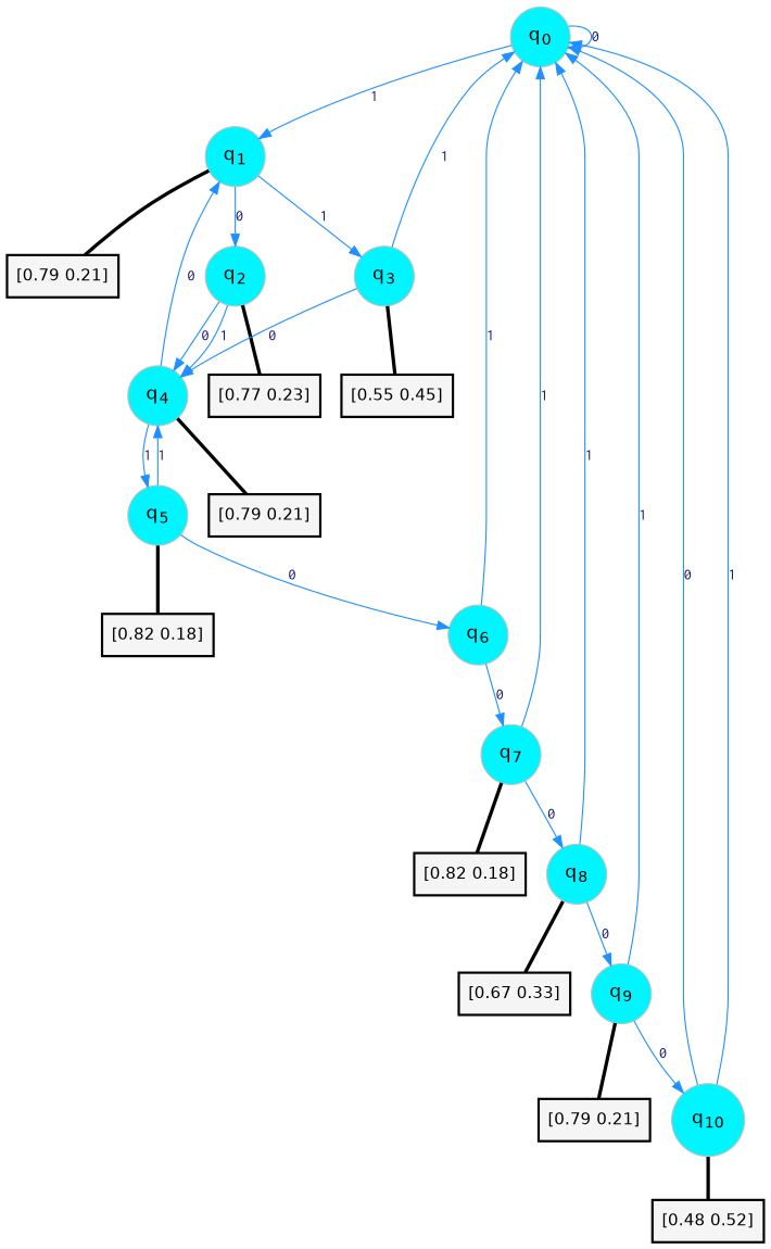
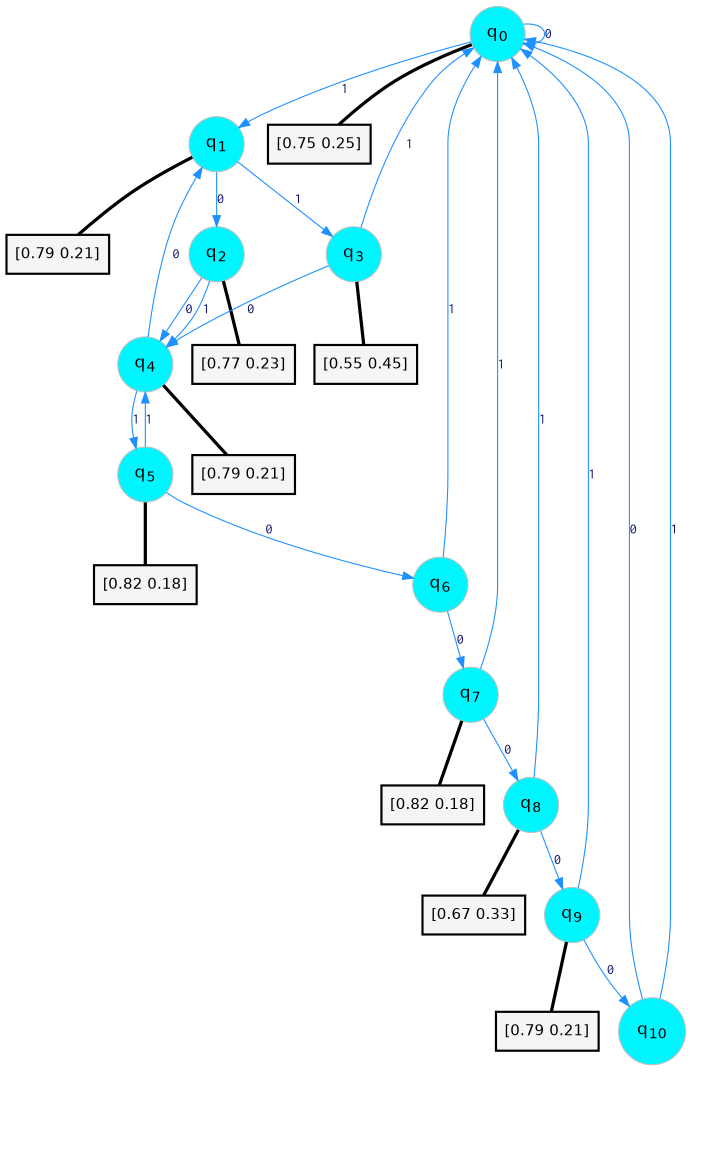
  digraph {
    rankdir=TD
    node [color=gray fillcolor=turquoise1 fontcolor=black fontname=Helvetica fontsize=16 fontweight=bold shape=circle style=filled]
    edge [arrowsize=1 color=dodgerblue1 fontcolor=midnightblue fontname=courier fontweight=bold penwidth=1 style=solid weight=20]
    n1 [label=<q<SUB>0</SUB>>]
    n2 [label=<q<SUB>1</SUB>>]
+   n3 [color=black fillcolor=whitesmoke fontsize=14 label="[0.75 0.25]" penwidth=2 shape=box]
    n4 [label=<q<SUB>2</SUB>>]
    n5 [label=<q<SUB>3</SUB>>]
    n6 [color=black fillcolor=whitesmoke fontsize=14 label="[0.79 0.21]" penwidth=2 shape=box]
    n7 [label=<q<SUB>4</SUB>>]
    n8 [color=black fillcolor=whitesmoke fontsize=14 label="[0.77 0.23]" penwidth=2 shape=box]
    n9 [color=black fillcolor=whitesmoke fontsize=14 label="[0.55 0.45]" penwidth=2 shape=box]
    n10 [label=<q<SUB>5</SUB>>]
    n11 [color=black fillcolor=whitesmoke fontsize=14 label="[0.79 0.21]" penwidth=2 shape=box]
    n12 [label=<q<SUB>6</SUB>>]
    n13 [color=black fillcolor=whitesmoke fontsize=14 label="[0.82 0.18]" penwidth=2 shape=box]
    n14 [label=<q<SUB>7</SUB>>]
    n15 [label=<q<SUB>8</SUB>>]
    n16 [color=black fillcolor=whitesmoke fontsize=14 label="[0.82 0.18]" penwidth=2 shape=box]
    n17 [label=<q<SUB>9</SUB>>]
    n18 [color=black fillcolor=whitesmoke fontsize=14 label="[0.67 0.33]" penwidth=2 shape=box]
    n19 [label=<q<SUB>10</SUB>>]
    n20 [color=black fillcolor=whitesmoke fontsize=14 label="[0.79 0.21]" penwidth=2 shape=box]
-   n21 [color=black fillcolor=whitesmoke fontsize=14 label="[0.48 0.52]" penwidth=2 shape=box]
    n1 -> n1 [label=0]
    n1 -> n2 [label=1]
+   n1 -> n3 [arrowhead=none color=black penwidth=3]
    n2 -> n4 [label=0]
    n2 -> n5 [label=1]
    n2 -> n6 [arrowhead=none color=black penwidth=3]
    n4 -> n7 [label=0]
    n4 -> n7 [label=1]
    n4 -> n8 [arrowhead=none color=black penwidth=3]
    n5 -> n1 [label=1]
    n5 -> n7 [label=0]
    n5 -> n9 [arrowhead=none color=black penwidth=3]
    n7 -> n2 [label=0]
    n7 -> n10 [label=1]
    n7 -> n11 [arrowhead=none color=black penwidth=3]
    n10 -> n7 [label=1]
    n10 -> n12 [label=0]
    n10 -> n13 [arrowhead=none color=black penwidth=3]
    n12 -> n1 [label=1]
    n12 -> n14 [label=0]
    n14 -> n1 [label=1]
    n14 -> n15 [label=0]
    n14 -> n16 [arrowhead=none color=black penwidth=3]
    n15 -> n1 [label=1]
    n15 -> n17 [label=0]
    n15 -> n18 [arrowhead=none color=black penwidth=3]
    n17 -> n1 [label=1]
    n17 -> n19 [label=0]
    n17 -> n20 [arrowhead=none color=black penwidth=3]
    n19 -> n1 [label=0]
    n19 -> n1 [label=1]
-   n19 -> n21 [arrowhead=none color=black penwidth=3]
  }
